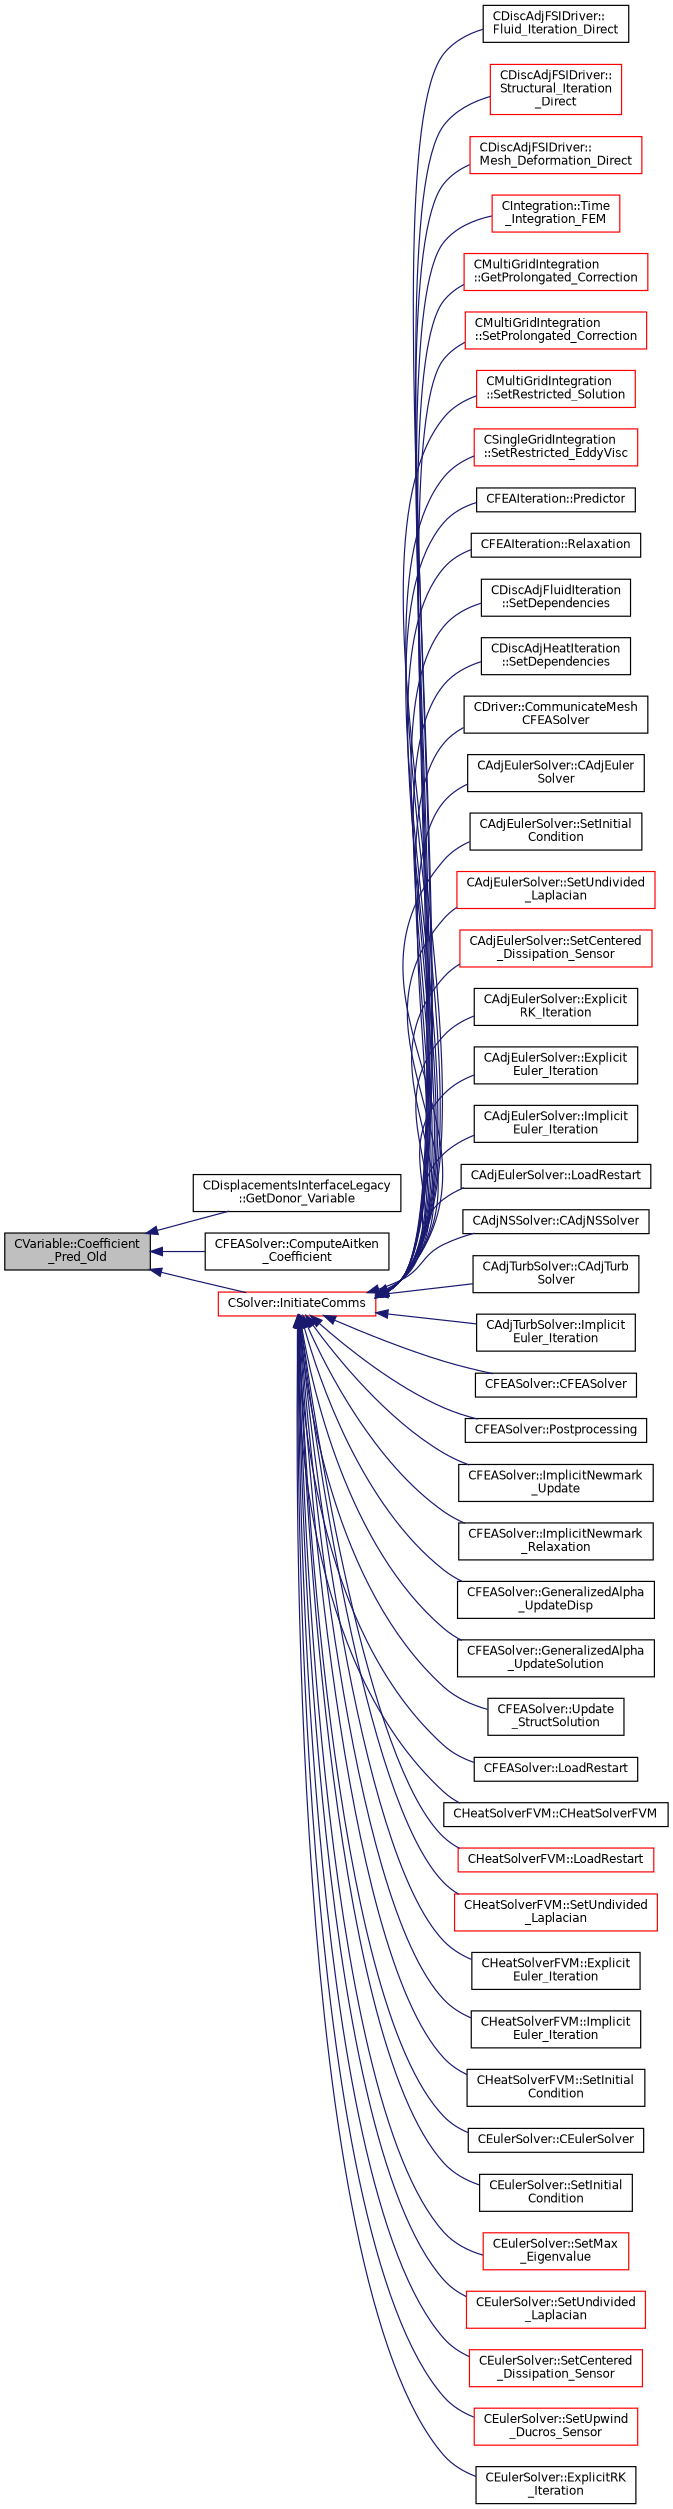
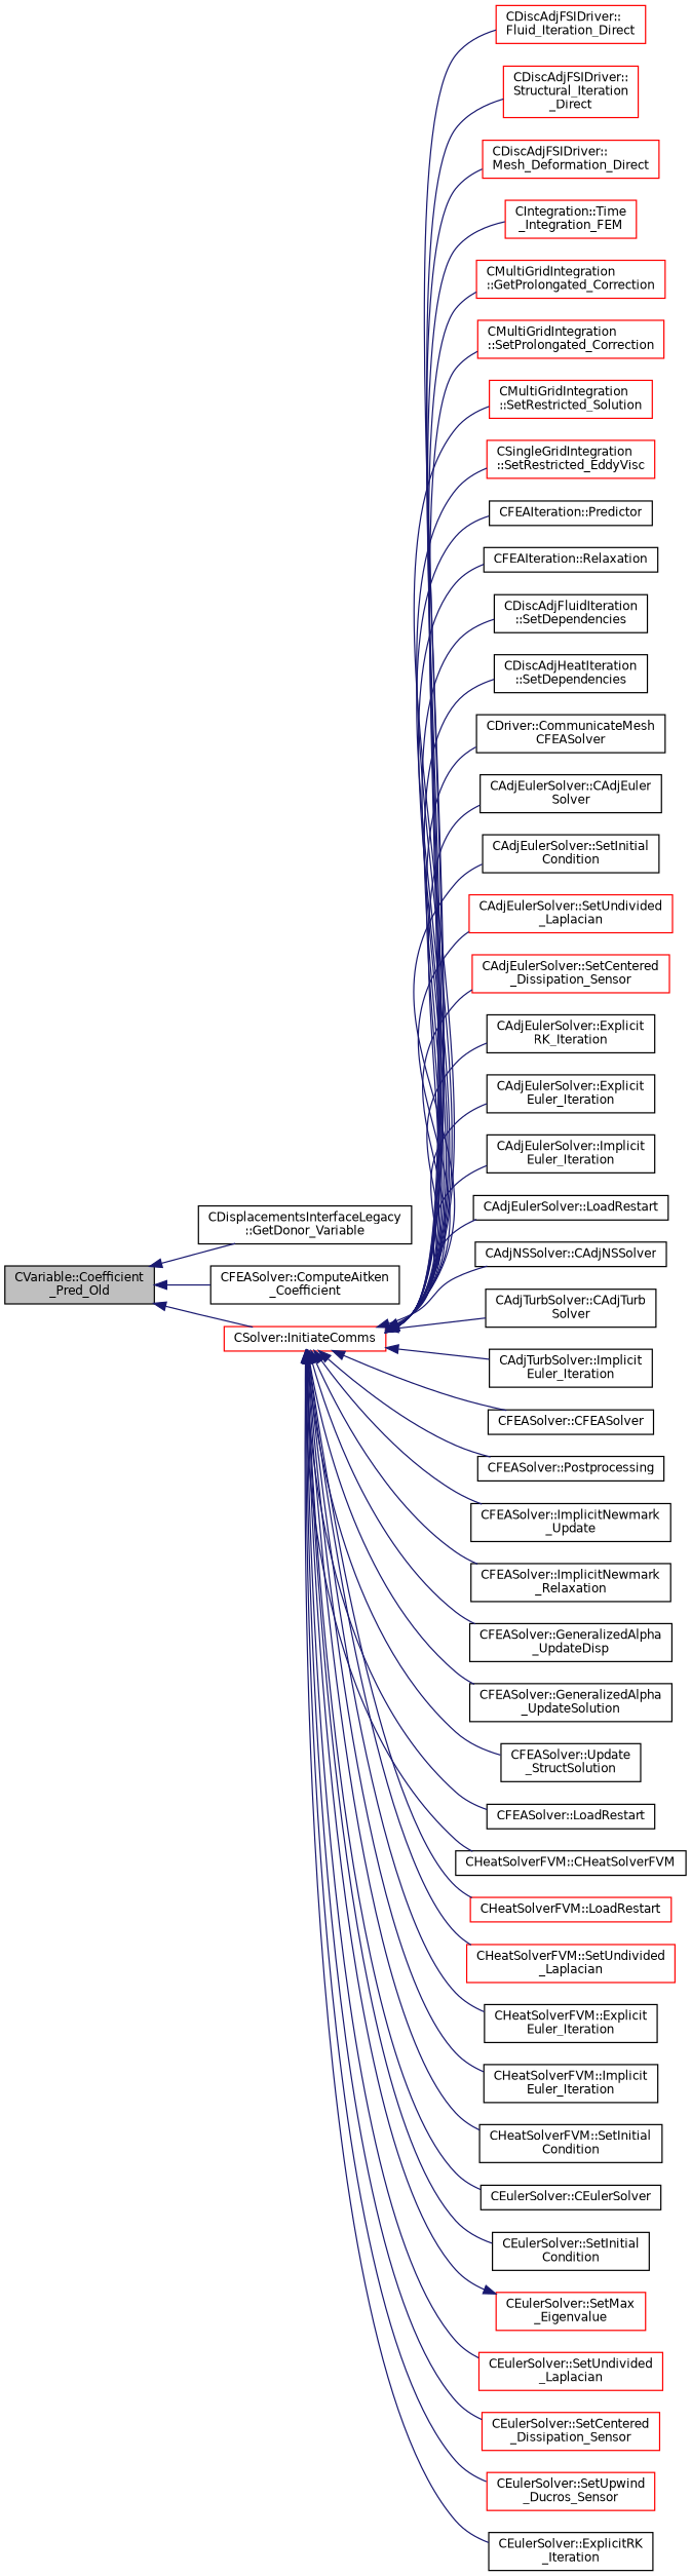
  digraph {
    rankdir=LR
    node [color=black fillcolor=white fontname=Helvetica fontsize=10 shape=record style=filled]
    edge [color=midnightblue dir=back fontname=Helvetica fontsize=10 labelfontname=Helvetica labelfontsize=10 style=solid]
    n1 [fillcolor=grey75 fontcolor=black height=0.2 label="CVariable::Coefficient\l_Pred_Old" width=0.4]
    n2 [height=0.2 label="CDisplacementsInterfaceLegacy\l::GetDonor_Variable" width=0.4]
    n3 [height=0.2 label="CFEASolver::ComputeAitken\l_Coefficient" width=0.4]
    n4 [color=red height=0.2 label="CSolver::InitiateComms" width=0.4]
-   n5 [height=0.2 label="CDiscAdjFSIDriver::\lFluid_Iteration_Direct" width=0.4]
+   n5 [color=red height=0.2 label="CDiscAdjFSIDriver::\lFluid_Iteration_Direct" width=0.4]
    n6 [color=red height=0.2 label="CDiscAdjFSIDriver::\lStructural_Iteration\l_Direct" width=0.4]
    n7 [color=red height=0.2 label="CDiscAdjFSIDriver::\lMesh_Deformation_Direct" width=0.4]
    n8 [color=red height=0.2 label="CIntegration::Time\l_Integration_FEM" width=0.4]
    n9 [color=red height=0.2 label="CMultiGridIntegration\l::GetProlongated_Correction" width=0.4]
    n10 [color=red height=0.2 label="CMultiGridIntegration\l::SetProlongated_Correction" width=0.4]
    n11 [color=red height=0.2 label="CMultiGridIntegration\l::SetRestricted_Solution" width=0.4]
    n12 [color=red height=0.2 label="CSingleGridIntegration\l::SetRestricted_EddyVisc" width=0.4]
    n13 [height=0.2 label="CFEAIteration::Predictor" width=0.4]
    n14 [height=0.2 label="CFEAIteration::Relaxation" width=0.4]
    n15 [height=0.2 label="CDiscAdjFluidIteration\l::SetDependencies" width=0.4]
    n16 [height=0.2 label="CDiscAdjHeatIteration\l::SetDependencies" width=0.4]
    n17 [height=0.2 label="CDriver::CommunicateMesh\lCFEASolver" width=0.4]
    n18 [height=0.2 label="CAdjEulerSolver::CAdjEuler\lSolver" width=0.4]
    n19 [height=0.2 label="CAdjEulerSolver::SetInitial\lCondition" width=0.4]
    n20 [color=red height=0.2 label="CAdjEulerSolver::SetUndivided\l_Laplacian" width=0.4]
    n21 [color=red height=0.2 label="CAdjEulerSolver::SetCentered\l_Dissipation_Sensor" width=0.4]
    n22 [height=0.2 label="CAdjEulerSolver::Explicit\lRK_Iteration" width=0.4]
    n23 [height=0.2 label="CAdjEulerSolver::Explicit\lEuler_Iteration" width=0.4]
    n24 [height=0.2 label="CAdjEulerSolver::Implicit\lEuler_Iteration" width=0.4]
    n25 [height=0.2 label="CAdjEulerSolver::LoadRestart" width=0.4]
    n26 [height=0.2 label="CAdjNSSolver::CAdjNSSolver" width=0.4]
    n27 [height=0.2 label="CAdjTurbSolver::CAdjTurb\lSolver" width=0.4]
    n28 [height=0.2 label="CAdjTurbSolver::Implicit\lEuler_Iteration" width=0.4]
    n29 [height=0.2 label="CFEASolver::CFEASolver" width=0.4]
    n30 [height=0.2 label="CFEASolver::Postprocessing" width=0.4]
    n31 [height=0.2 label="CFEASolver::ImplicitNewmark\l_Update" width=0.4]
    n32 [height=0.2 label="CFEASolver::ImplicitNewmark\l_Relaxation" width=0.4]
    n33 [height=0.2 label="CFEASolver::GeneralizedAlpha\l_UpdateDisp" width=0.4]
    n34 [height=0.2 label="CFEASolver::GeneralizedAlpha\l_UpdateSolution" width=0.4]
    n35 [height=0.2 label="CFEASolver::Update\l_StructSolution" width=0.4]
    n36 [height=0.2 label="CFEASolver::LoadRestart" width=0.4]
    n37 [height=0.2 label="CHeatSolverFVM::CHeatSolverFVM" width=0.4]
    n38 [color=red height=0.2 label="CHeatSolverFVM::LoadRestart" width=0.4]
    n39 [color=red height=0.2 label="CHeatSolverFVM::SetUndivided\l_Laplacian" width=0.4]
    n40 [height=0.2 label="CHeatSolverFVM::Explicit\lEuler_Iteration" width=0.4]
    n41 [height=0.2 label="CHeatSolverFVM::Implicit\lEuler_Iteration" width=0.4]
    n42 [height=0.2 label="CHeatSolverFVM::SetInitial\lCondition" width=0.4]
    n43 [height=0.2 label="CEulerSolver::CEulerSolver" width=0.4]
    n44 [height=0.2 label="CEulerSolver::SetInitial\lCondition" width=0.4]
    n45 [color=red height=0.2 label="CEulerSolver::SetMax\l_Eigenvalue" width=0.4]
    n46 [color=red height=0.2 label="CEulerSolver::SetUndivided\l_Laplacian" width=0.4]
    n47 [color=red height=0.2 label="CEulerSolver::SetCentered\l_Dissipation_Sensor" width=0.4]
    n48 [color=red height=0.2 label="CEulerSolver::SetUpwind\l_Ducros_Sensor" width=0.4]
    n49 [height=0.2 label="CEulerSolver::ExplicitRK\l_Iteration" width=0.4]
    n1 -> n2
    n1 -> n3
    n1 -> n4
    n4 -> n5
    n4 -> n6
    n4 -> n7
    n4 -> n8
    n4 -> n9
    n4 -> n10
    n4 -> n11
    n4 -> n12
    n4 -> n13
    n4 -> n14
    n4 -> n15
    n4 -> n16
    n4 -> n17
    n4 -> n18
    n4 -> n19
    n4 -> n20
    n4 -> n21
    n4 -> n22
    n4 -> n23
    n4 -> n24
    n4 -> n25
    n4 -> n26
    n4 -> n27
    n4 -> n28
    n4 -> n29
    n4 -> n30
    n4 -> n31
    n4 -> n32
    n4 -> n33
    n4 -> n34
    n4 -> n35
    n4 -> n36
    n4 -> n37
    n4 -> n38
    n4 -> n39
    n4 -> n40
    n4 -> n41
    n4 -> n42
    n4 -> n43
    n4 -> n44
-   n4 -> n45
+   n45 -> n4
    n4 -> n46
    n4 -> n47
    n4 -> n48
    n4 -> n49
  }
